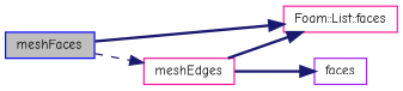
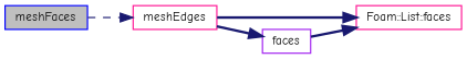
  digraph {
    fontname="Comic Neue"
    rankdir=LR
    node [color=deeppink fontname="Comic Neue" fontsize=10 shape=record]
    edge [color=midnightblue fontname="Comic Neue" fontsize=10 labelfontname=Helvetica labelfontsize=10 style=bold]
    n1 [color=blue fillcolor=grey75 fontcolor=black height=0.2 label=meshFaces style=filled width=0.4]
    n2 [height=0.2 label=meshEdges width=0.4]
    n3 [height=0.2 label="Foam::List::faces" width=0.4]
    n4 [color=purple height=0.2 label=faces width=0.4]
    n1 -> n2 [style=dashed]
-   n1 -> n3
+   n4 -> n3
    n2 -> n3
    n2 -> n4
  }
